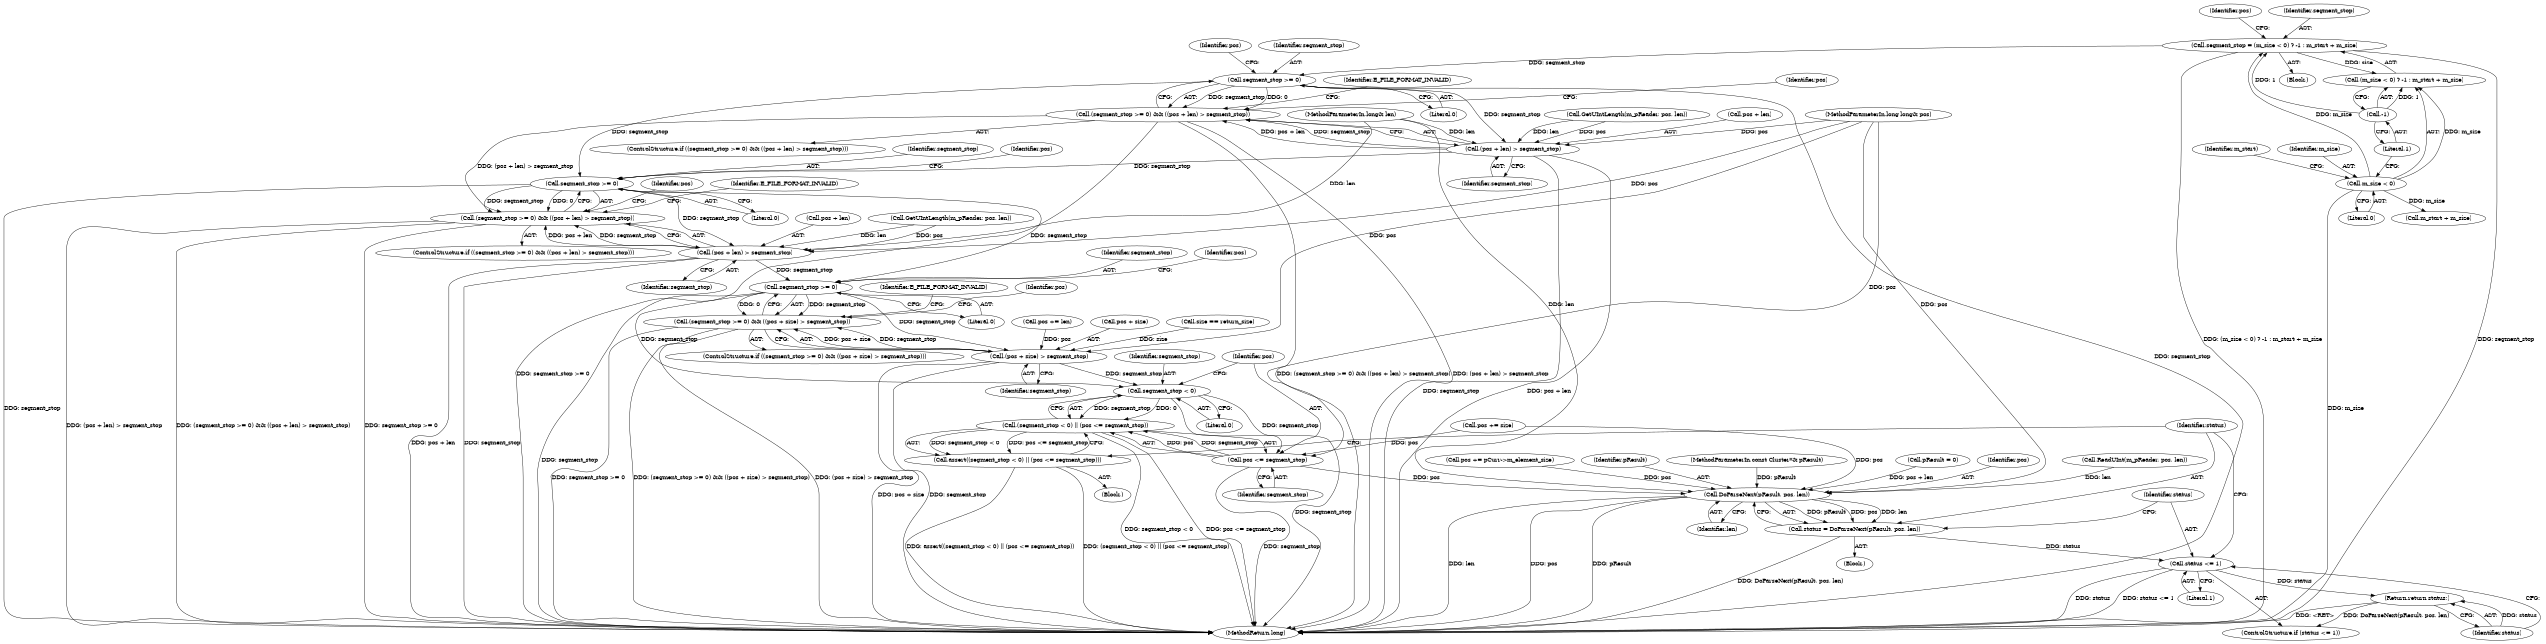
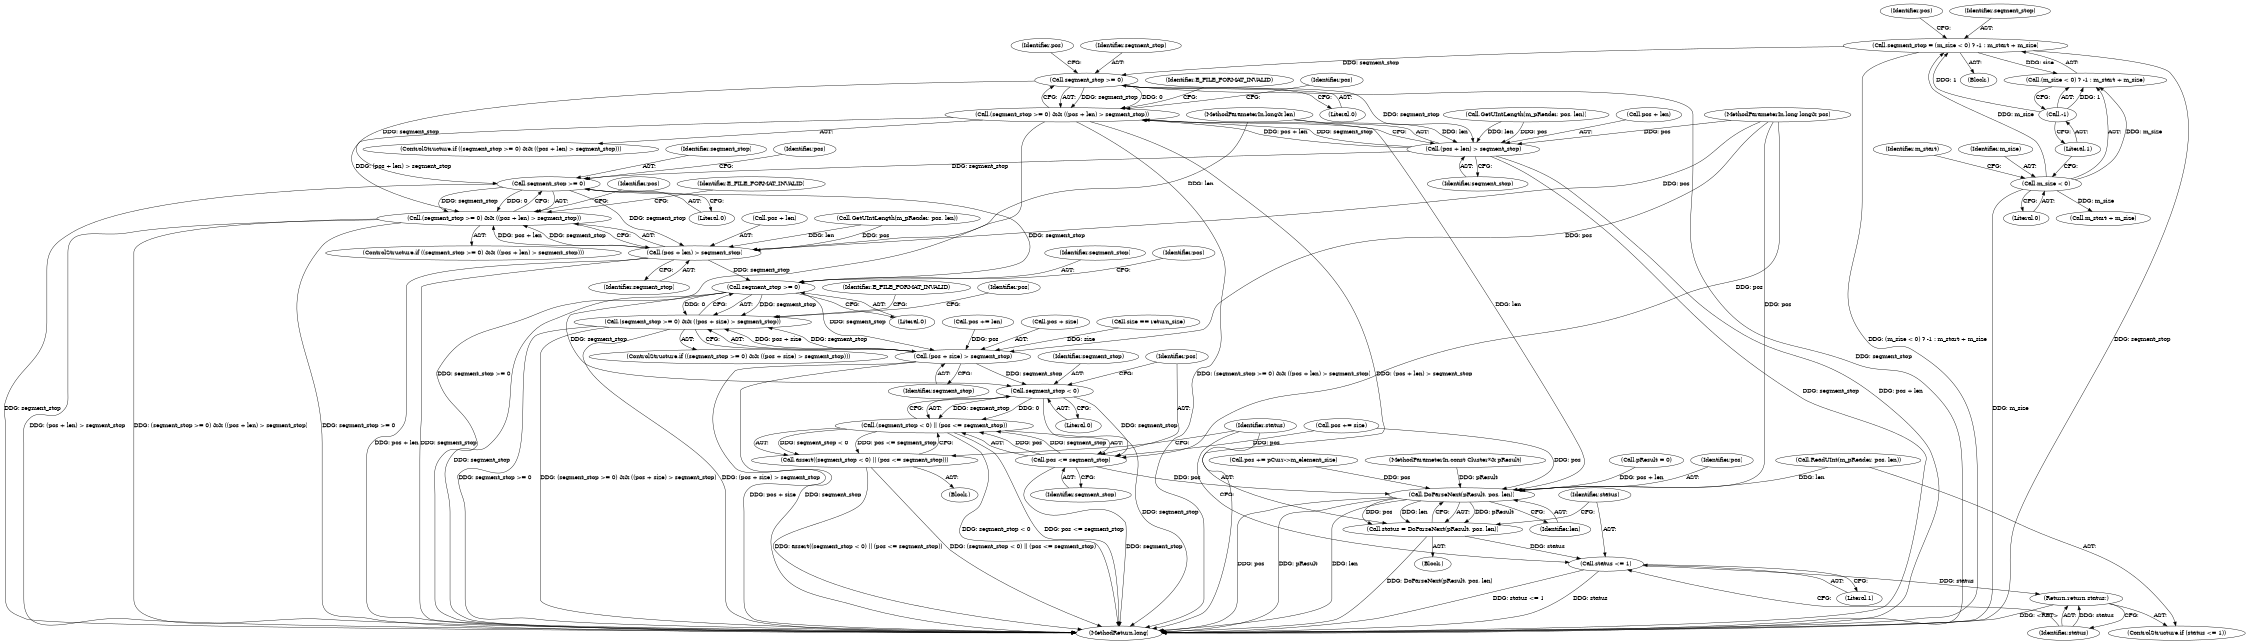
  digraph {
    n1 [label="(Call,segment_stop = (m_size < 0) ? -1 : m_start + m_size)"]
    n2 [label="(Call,segment_stop >= 0)"]
    n3 [label="(MethodReturn,long)"]
    n4 [label="(Call,(m_size < 0) ? -1 : m_start + m_size)"]
    n5 [label="(Block,)"]
    n6 [label="(Call,(segment_stop >= 0) && ((pos + len) > segment_stop))"]
    n7 [label="(Call,(pos + len) > segment_stop)"]
    n8 [label="(Call,segment_stop >= 0)"]
    n9 [label="(Literal,0)"]
    n10 [label="(Call,-1)"]
    n11 [label="(Literal,1)"]
    n12 [label="(Call,m_size < 0)"]
    n13 [label="(Literal,0)"]
    n14 [label="(Call,m_start + m_size)"]
    n15 [label="(Call,(segment_stop >= 0) && ((pos + len) > segment_stop))"]
    n16 [label="(ControlStructure,if ((segment_stop >= 0) && ((pos + len) > segment_stop)))"]
    n17 [label="(Identifier,segment_stop)"]
    n18 [label="(Call,(pos + len) > segment_stop)"]
    n19 [label="(Call,segment_stop >= 0)"]
    n20 [label="(Literal,0)"]
    n21 [label="(ControlStructure,if ((segment_stop >= 0) && ((pos + len) > segment_stop)))"]
    n22 [label="(Identifier,segment_stop)"]
    n23 [label="(Call,(segment_stop >= 0) && ((pos + size) > segment_stop))"]
    n24 [label="(Call,(pos + size) > segment_stop)"]
    n25 [label="(Call,segment_stop < 0)"]
    n26 [label="(Literal,0)"]
    n27 [label="(ControlStructure,if ((segment_stop >= 0) && ((pos + size) > segment_stop)))"]
    n28 [label="(Identifier,segment_stop)"]
    n29 [label="(Call,(segment_stop < 0) || (pos <= segment_stop))"]
    n30 [label="(Call,pos <= segment_stop)"]
    n31 [label="(Literal,0)"]
    n32 [label="(Call,assert((segment_stop < 0) || (pos <= segment_stop)))"]
    n33 [label="(Call,DoParseNext(pResult, pos, len))"]
    n34 [label="(Identifier,segment_stop)"]
    n35 [label="(Block,)"]
    n36 [label="(Call,status = DoParseNext(pResult, pos, len))"]
    n37 [label="(Identifier,len)"]
    n38 [label="(Call,status <= 1)"]
    n39 [label="(Block,)"]
    n40 [label="(Return,return status;)"]
    n41 [label="(Literal,1)"]
    n42 [label="(ControlStructure,if (status <= 1))"]
    n43 [label="(Identifier,status)"]
    n44 [label="(Identifier,E_FILE_FORMAT_INVALID)"]
    n45 [label="(Identifier,E_FILE_FORMAT_INVALID)"]
    n46 [label="(Call,pos + len)"]
    n47 [label="(Identifier,pos)"]
    n48 [label="(Call,GetUIntLength(m_pReader, pos, len))"]
    n49 [label="(Identifier,pos)"]
    n50 [label="(Identifier,pos)"]
    n51 [label="(Identifier,segment_stop)"]
    n52 [label="(Identifier,segment_stop)"]
    n53 [label="(MethodParameterIn,const Cluster*& pResult)"]
    n54 [label="(Identifier,m_start)"]
    n55 [label="(MethodParameterIn,long long& pos)"]
    n56 [label="(Identifier,pos)"]
    n57 [label="(Call,pos += size)"]
    n58 [label="(Call,pResult = 0)"]
    n59 [label="(Identifier,pos)"]
    n60 [label="(Identifier,E_FILE_FORMAT_INVALID)"]
    n61 [label="(Call,ReadUInt(m_pReader, pos, len))"]
    n62 [label="(Identifier,pos)"]
    n63 [label="(Identifier,pos)"]
    n64 [label="(Identifier,pos)"]
    n65 [label="(MethodParameterIn,long& len)"]
    n66 [label="(Call,pos + len)"]
    n67 [label="(Call,pos += len)"]
    n68 [label="(Identifier,status)"]
    n69 [label="(Identifier,status)"]
    n70 [label="(Identifier,pos)"]
    n71 [label="(Call,pos += pCurr->m_element_size)"]
    n72 [label="(Identifier,m_size)"]
    n73 [label="(Call,GetUIntLength(m_pReader, pos, len))"]
    n74 [label="(Identifier,segment_stop)"]
    n75 [label="(Identifier,segment_stop)"]
    n76 [label="(Call,pos + size)"]
    n77 [label="(Call,size == return_size)"]
-   n78 [label="(Identifier,pResult)"]
    n79 [label="(Identifier,segment_stop)"]
    n1 -> n2 [label="DDG: segment_stop"]
    n1 -> n3 [label="DDG: (m_size < 0) ? -1 : m_start + m_size"]
    n1 -> n3 [label="DDG: segment_stop"]
    n1 -> n4 [label="DDG: size"]
    n1 -> n5 [label="AST: "]
    n2 -> n3 [label="DDG: segment_stop"]
    n2 -> n6 [label="AST: "]
    n2 -> n6 [label="DDG: segment_stop"]
    n2 -> n6 [label="DDG: 0"]
    n2 -> n7 [label="DDG: segment_stop"]
    n2 -> n8 [label="DDG: segment_stop"]
    n2 -> n9 [label="CFG: "]
    n4 -> n1 [label="AST: "]
    n4 -> n10 [label="CFG: "]
    n6 -> n2 [label="CFG: "]
    n6 -> n3 [label="DDG: segment_stop >= 0"]
    n6 -> n3 [label="DDG: (segment_stop >= 0) && ((pos + len) > segment_stop)"]
    n6 -> n3 [label="DDG: (pos + len) > segment_stop"]
    n6 -> n7 [label="CFG: "]
    n6 -> n15 [label="DDG: (pos + len) > segment_stop"]
    n6 -> n16 [label="AST: "]
    n7 -> n3 [label="DDG: segment_stop"]
    n7 -> n3 [label="DDG: pos + len"]
    n7 -> n6 [label="AST: "]
    n7 -> n6 [label="DDG: pos + len"]
    n7 -> n6 [label="DDG: segment_stop"]
    n7 -> n8 [label="DDG: segment_stop"]
    n7 -> n17 [label="CFG: "]
    n8 -> n3 [label="DDG: segment_stop"]
    n8 -> n15 [label="AST: "]
    n8 -> n15 [label="DDG: segment_stop"]
    n8 -> n15 [label="DDG: 0"]
    n8 -> n18 [label="DDG: segment_stop"]
    n8 -> n19 [label="DDG: segment_stop"]
    n8 -> n20 [label="CFG: "]
    n9 -> n2 [label="AST: "]
    n10 -> n1 [label="DDG: 1"]
    n10 -> n4 [label="AST: "]
    n10 -> n4 [label="DDG: 1"]
    n10 -> n11 [label="CFG: "]
    n11 -> n10 [label="AST: "]
    n11 -> n12 [label="CFG: "]
    n12 -> n1 [label="DDG: m_size"]
    n12 -> n3 [label="DDG: m_size"]
    n12 -> n4 [label="AST: "]
    n12 -> n4 [label="DDG: m_size"]
    n12 -> n13 [label="CFG: "]
    n12 -> n14 [label="DDG: m_size"]
    n13 -> n12 [label="AST: "]
    n15 -> n3 [label="DDG: (pos + len) > segment_stop"]
    n15 -> n3 [label="DDG: (segment_stop >= 0) && ((pos + len) > segment_stop)"]
    n15 -> n3 [label="DDG: segment_stop >= 0"]
    n15 -> n8 [label="CFG: "]
    n15 -> n18 [label="CFG: "]
    n15 -> n21 [label="AST: "]
    n17 -> n7 [label="AST: "]
    n18 -> n3 [label="DDG: segment_stop"]
    n18 -> n3 [label="DDG: pos + len"]
    n18 -> n15 [label="AST: "]
    n18 -> n15 [label="DDG: pos + len"]
    n18 -> n15 [label="DDG: segment_stop"]
    n18 -> n19 [label="DDG: segment_stop"]
    n18 -> n22 [label="CFG: "]
    n19 -> n3 [label="DDG: segment_stop"]
    n19 -> n23 [label="AST: "]
    n19 -> n23 [label="DDG: segment_stop"]
    n19 -> n23 [label="DDG: 0"]
    n19 -> n24 [label="DDG: segment_stop"]
    n19 -> n25 [label="DDG: segment_stop"]
    n19 -> n26 [label="CFG: "]
    n20 -> n8 [label="AST: "]
    n22 -> n18 [label="AST: "]
    n23 -> n3 [label="DDG: (pos + size) > segment_stop"]
    n23 -> n3 [label="DDG: segment_stop >= 0"]
    n23 -> n3 [label="DDG: (segment_stop >= 0) && ((pos + size) > segment_stop)"]
    n23 -> n19 [label="CFG: "]
    n23 -> n24 [label="CFG: "]
    n23 -> n27 [label="AST: "]
    n24 -> n3 [label="DDG: pos + size"]
    n24 -> n3 [label="DDG: segment_stop"]
    n24 -> n23 [label="AST: "]
    n24 -> n23 [label="DDG: pos + size"]
    n24 -> n23 [label="DDG: segment_stop"]
    n24 -> n25 [label="DDG: segment_stop"]
    n24 -> n28 [label="CFG: "]
    n25 -> n3 [label="DDG: segment_stop"]
    n25 -> n29 [label="AST: "]
    n25 -> n29 [label="DDG: segment_stop"]
    n25 -> n29 [label="DDG: 0"]
    n25 -> n30 [label="DDG: segment_stop"]
    n25 -> n31 [label="CFG: "]
    n26 -> n19 [label="AST: "]
    n28 -> n24 [label="AST: "]
    n29 -> n3 [label="DDG: pos <= segment_stop"]
    n29 -> n3 [label="DDG: segment_stop < 0"]
    n29 -> n25 [label="CFG: "]
    n29 -> n30 [label="AST: "]
    n29 -> n32 [label="AST: "]
    n29 -> n32 [label="DDG: segment_stop < 0"]
    n29 -> n32 [label="DDG: pos <= segment_stop"]
    n30 -> n3 [label="DDG: segment_stop"]
    n30 -> n29 [label="AST: "]
    n30 -> n29 [label="DDG: pos"]
    n30 -> n29 [label="DDG: segment_stop"]
    n30 -> n33 [label="DDG: pos"]
    n30 -> n34 [label="CFG: "]
    n31 -> n25 [label="AST: "]
    n32 -> n3 [label="DDG: (segment_stop < 0) || (pos <= segment_stop)"]
    n32 -> n3 [label="DDG: assert((segment_stop < 0) || (pos <= segment_stop))"]
    n32 -> n29 [label="CFG: "]
    n32 -> n35 [label="AST: "]
    n33 -> n3 [label="DDG: pos"]
    n33 -> n3 [label="DDG: pResult"]
    n33 -> n3 [label="DDG: len"]
    n33 -> n36 [label="AST: "]
    n33 -> n36 [label="DDG: pResult"]
    n33 -> n36 [label="DDG: pos"]
    n33 -> n36 [label="DDG: len"]
    n33 -> n37 [label="CFG: "]
    n34 -> n30 [label="AST: "]
    n36 -> n3 [label="DDG: DoParseNext(pResult, pos, len)"]
    n36 -> n33 [label="CFG: "]
    n36 -> n38 [label="DDG: status"]
    n36 -> n39 [label="AST: "]
    n37 -> n33 [label="AST: "]
    n38 -> n3 [label="DDG: status"]
    n38 -> n3 [label="DDG: status <= 1"]
    n38 -> n40 [label="DDG: status"]
    n38 -> n41 [label="CFG: "]
-   n38 -> n42 [label="AST: "]
+   n61 -> n42 [label="AST: "]
    n40 -> n3 [label="DDG: <RET>"]
-   n40 -> n42 [label="DDG: DoParseNext(pResult, pos, len)"]
+   n40 -> n42 [label="AST: "]
    n40 -> n43 [label="CFG: "]
    n41 -> n38 [label="AST: "]
    n43 -> n38 [label="CFG: "]
    n43 -> n40 [label="AST: "]
    n43 -> n40 [label="DDG: status"]
    n44 -> n6 [label="CFG: "]
    n45 -> n23 [label="CFG: "]
    n46 -> n7 [label="AST: "]
    n47 -> n8 [label="CFG: "]
    n48 -> n7 [label="DDG: pos"]
    n48 -> n7 [label="DDG: len"]
    n49 -> n15 [label="CFG: "]
    n50 -> n23 [label="CFG: "]
    n51 -> n25 [label="AST: "]
    n52 -> n2 [label="AST: "]
    n53 -> n33 [label="DDG: pResult"]
    n54 -> n12 [label="CFG: "]
    n55 -> n7 [label="DDG: pos"]
    n55 -> n18 [label="DDG: pos"]
    n55 -> n24 [label="DDG: pos"]
    n55 -> n30 [label="DDG: pos"]
    n55 -> n33 [label="DDG: pos"]
    n56 -> n25 [label="CFG: "]
    n56 -> n30 [label="AST: "]
    n57 -> n30 [label="DDG: pos"]
    n57 -> n33 [label="DDG: pos"]
    n58 -> n33 [label="DDG: pos + len"]
    n59 -> n33 [label="AST: "]
    n60 -> n15 [label="CFG: "]
    n61 -> n33 [label="DDG: len"]
    n62 -> n1 [label="CFG: "]
    n63 -> n19 [label="CFG: "]
    n64 -> n2 [label="CFG: "]
    n65 -> n7 [label="DDG: len"]
    n65 -> n18 [label="DDG: len"]
    n65 -> n33 [label="DDG: len"]
    n66 -> n18 [label="AST: "]
    n67 -> n24 [label="DDG: pos"]
    n68 -> n32 [label="CFG: "]
    n68 -> n36 [label="AST: "]
    n68 -> n38 [label="CFG: "]
    n69 -> n36 [label="CFG: "]
    n69 -> n38 [label="AST: "]
    n70 -> n6 [label="CFG: "]
    n71 -> n33 [label="DDG: pos"]
    n72 -> n12 [label="AST: "]
    n73 -> n18 [label="DDG: pos"]
    n73 -> n18 [label="DDG: len"]
    n74 -> n8 [label="AST: "]
    n75 -> n19 [label="AST: "]
    n76 -> n24 [label="AST: "]
    n77 -> n24 [label="DDG: size"]
-   n78 -> n33 [label="AST: "]
    n79 -> n1 [label="AST: "]
  }
